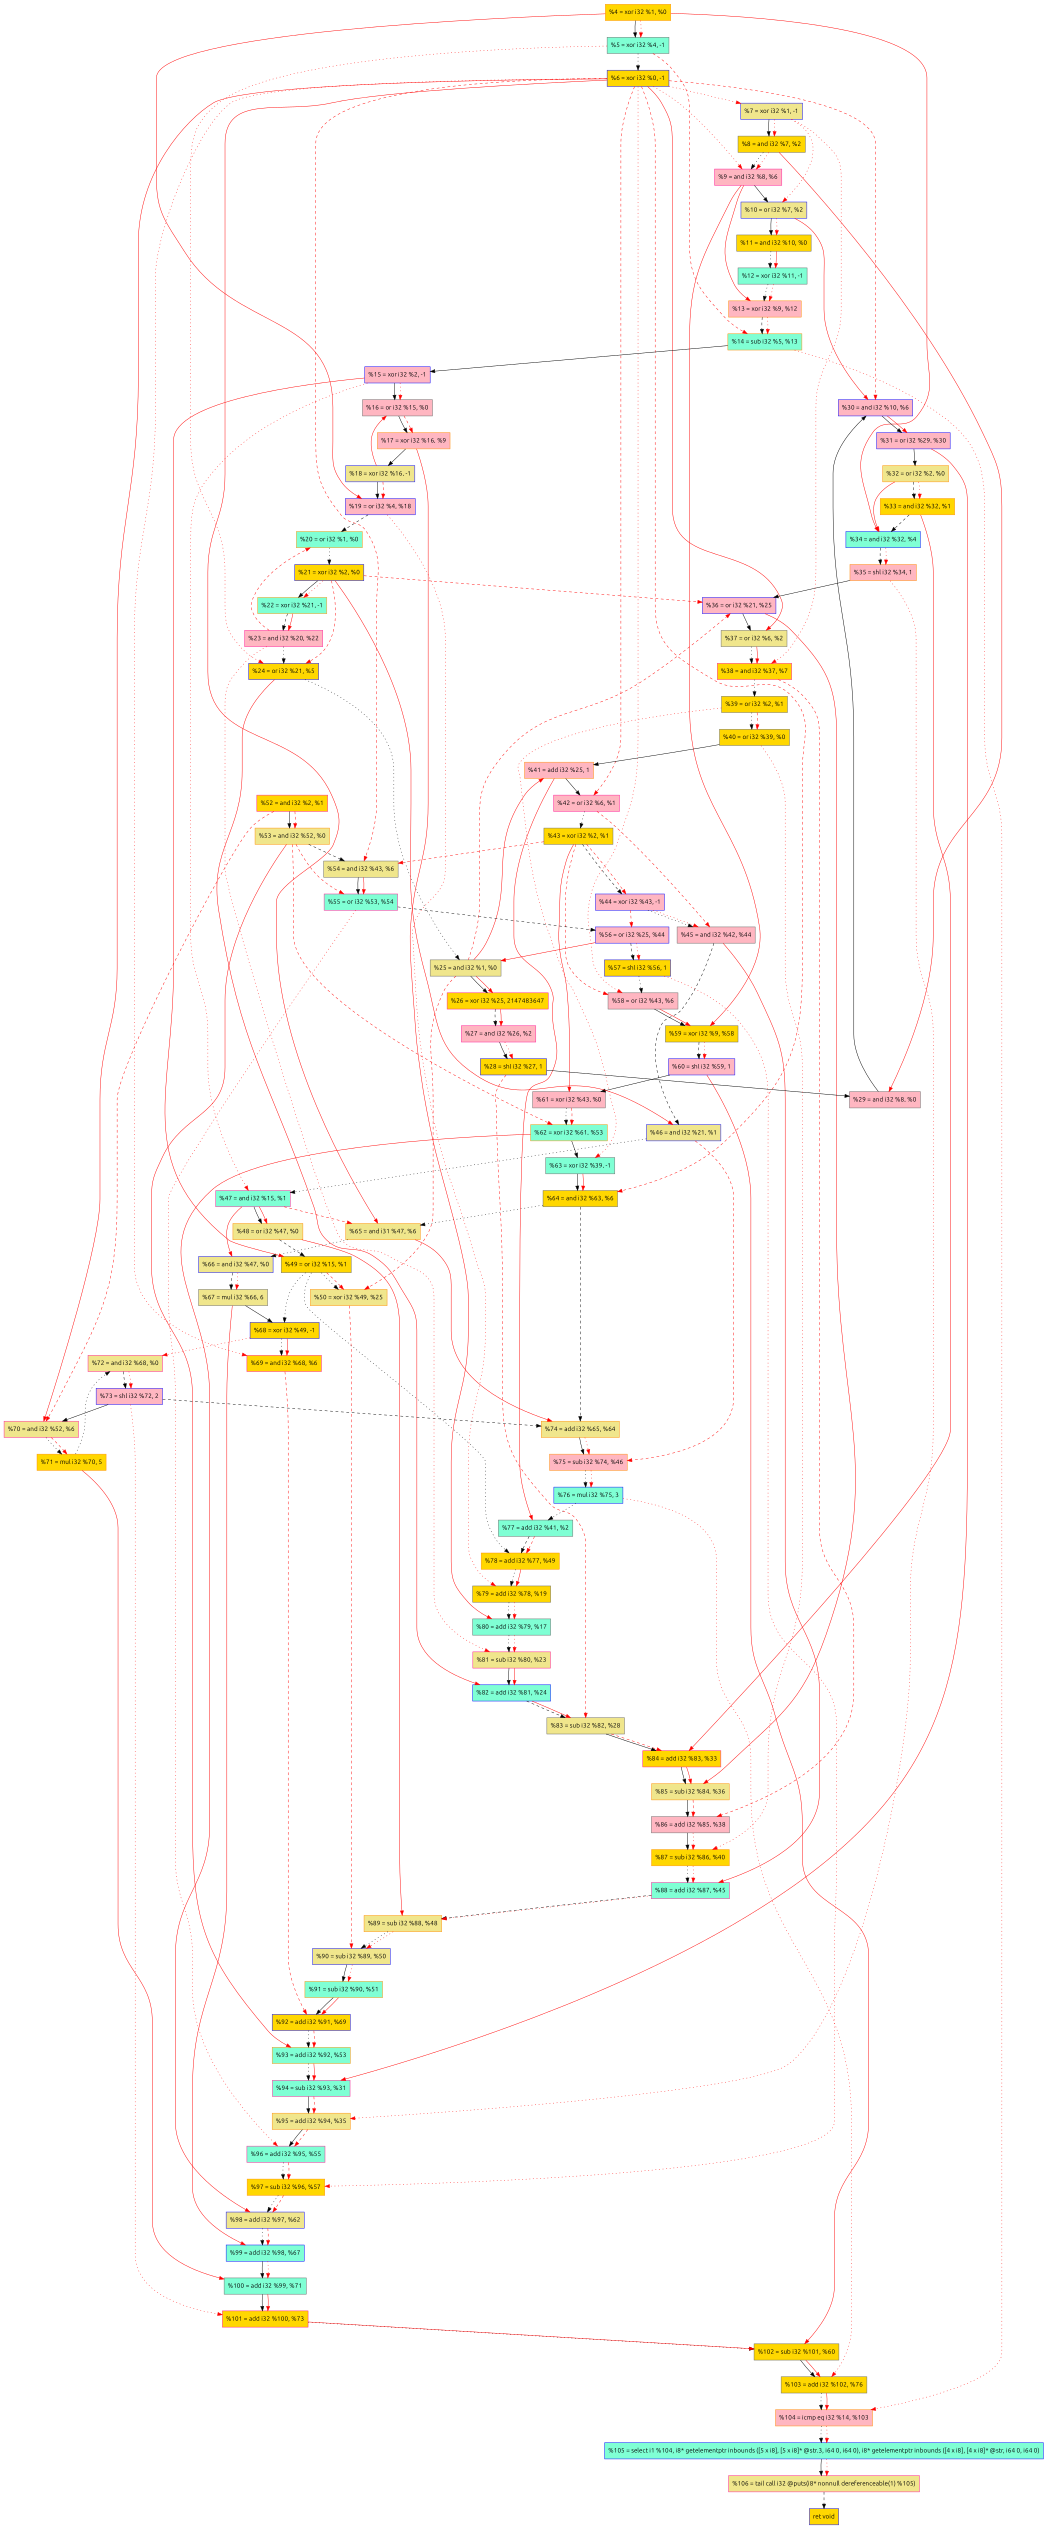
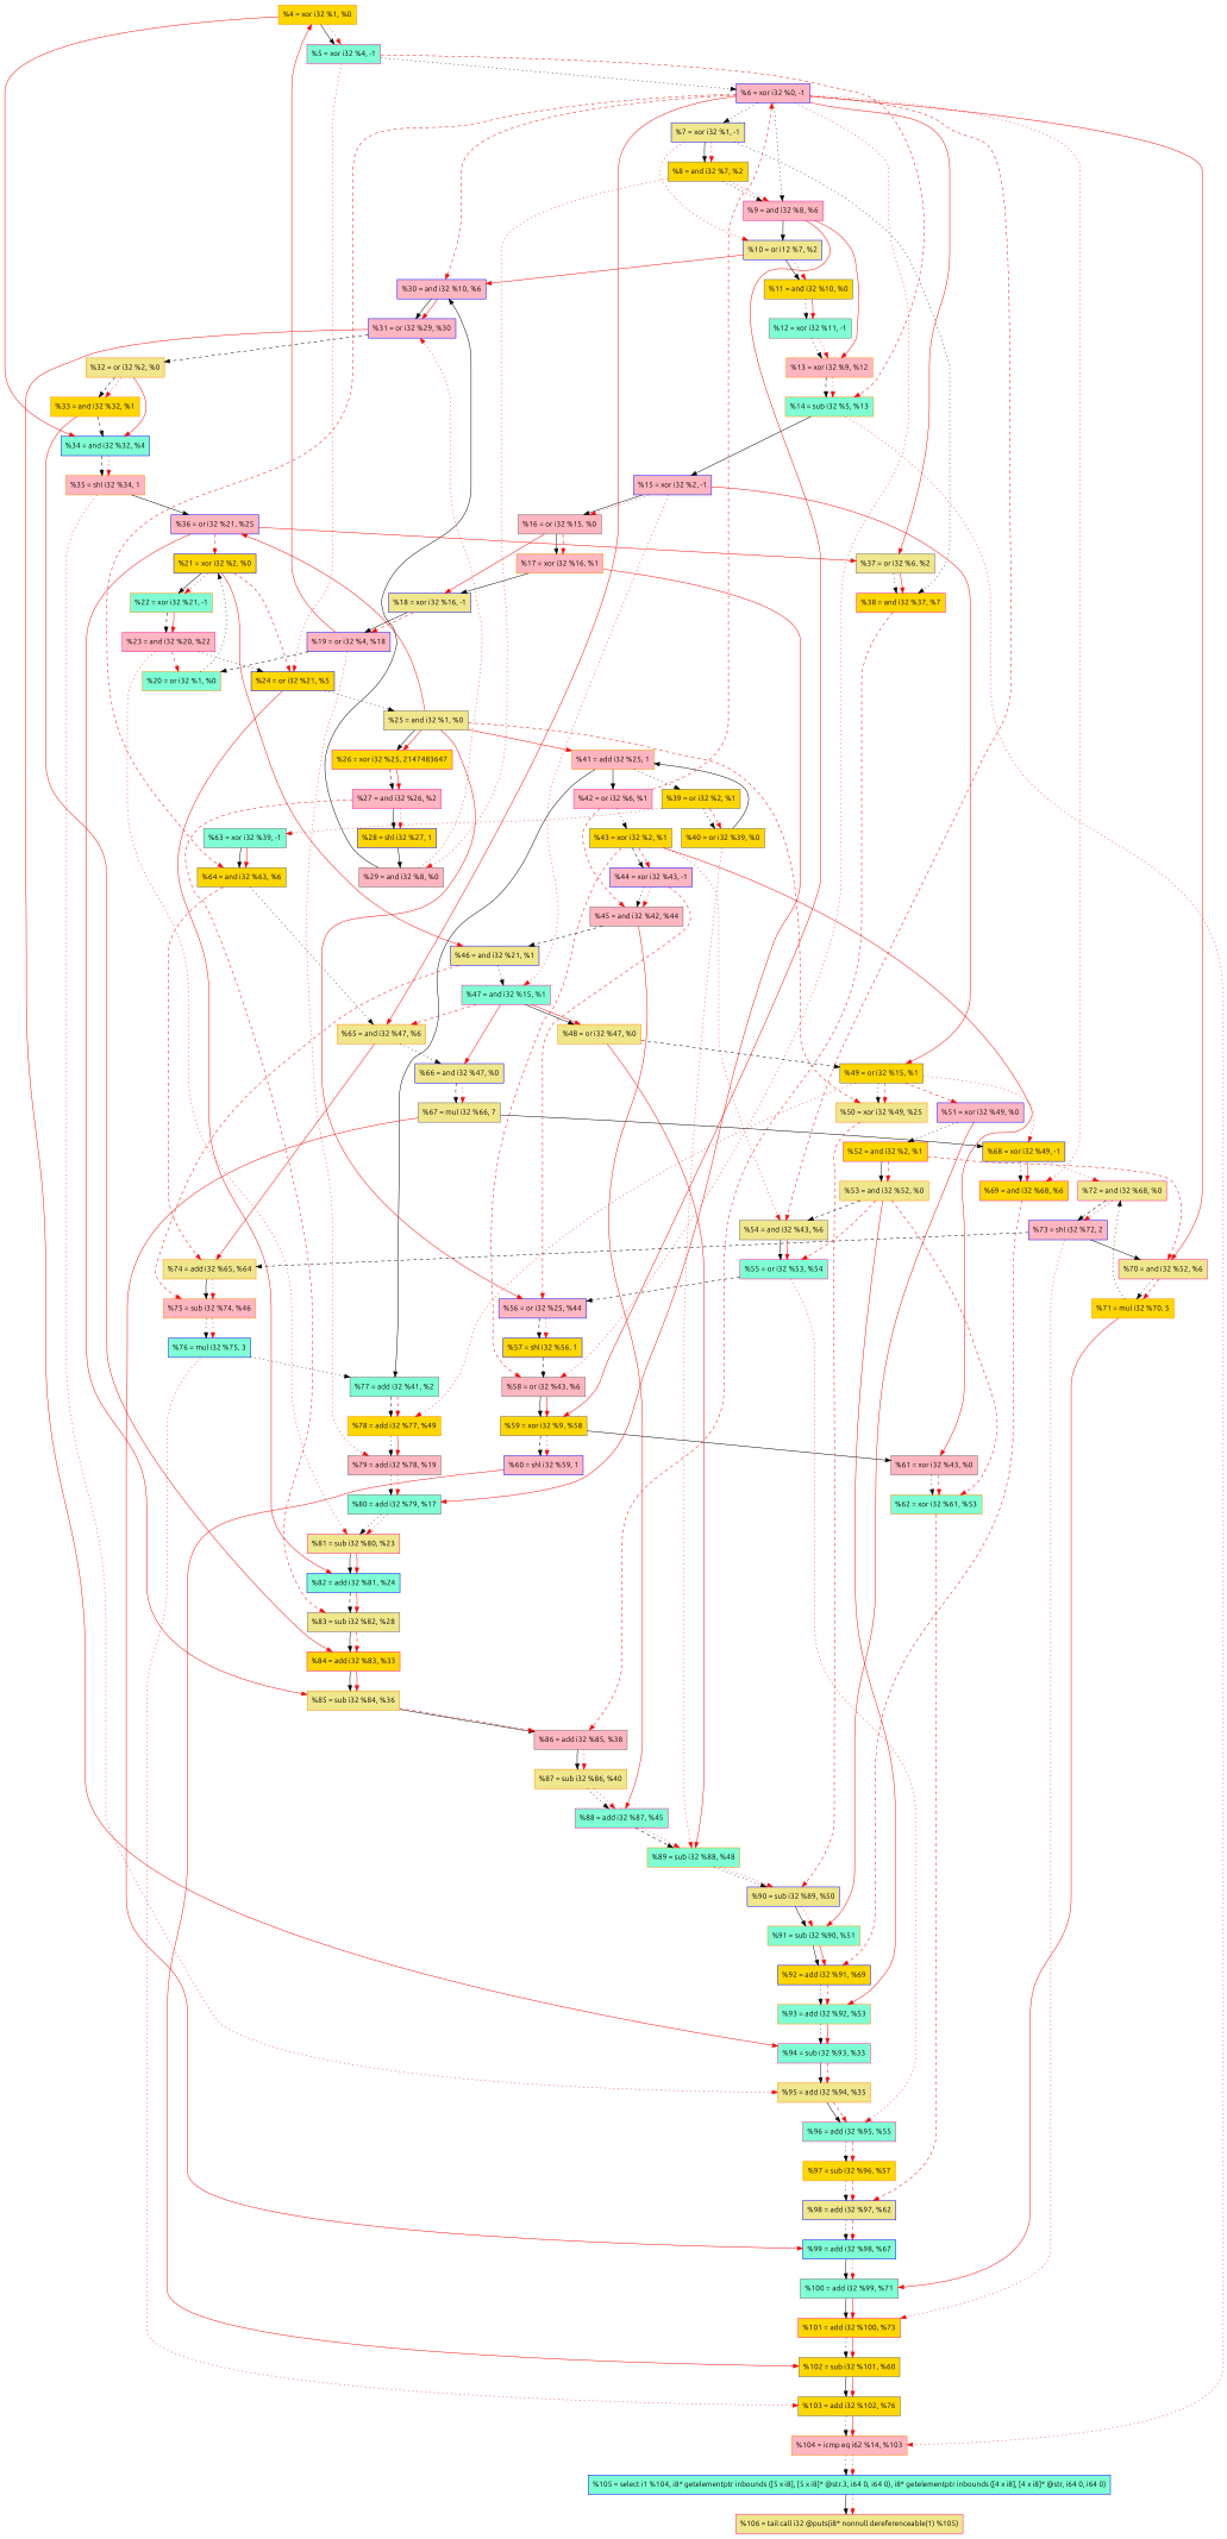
  digraph {
    fontname=Ubuntu
    node [color=blue fillcolor=gold fontname=Ubuntu shape=record style=filled]
    edge [fontname=Ubuntu style=solid color=red]
    n1 [color=darkorange label="  %4 = xor i32 %1, %0"]
-   n2 [color=gray40 fillcolor=aquamarine label="  %5 = xor i32 %4, -1"]
+   n2 [color=deeppink fillcolor=aquamarine label="  %5 = xor i32 %4, -1"]
    n3 [fillcolor=lightpink label="  %19 = or i32 %4, %18"]
    n4 [fillcolor=aquamarine label="  %34 = and i32 %32, %4"]
-   n5 [label="  %6 = xor i32 %0, -1"]
+   n5 [fillcolor=lightpink label="  %6 = xor i32 %0, -1"]
    n6 [color=darkorange fillcolor=aquamarine label="  %14 = sub i32 %5, %13"]
    n7 [label="  %24 = or i32 %21, %5"]
    n8 [color=darkorange fillcolor=aquamarine label="  %20 = or i32 %1, %0"]
-   n9 [color=gray40 label="  %79 = add i32 %78, %19"]
+   n9 [color=gray40 fillcolor=lightpink label="  %79 = add i32 %78, %19"]
    n10 [color=darkorange fillcolor=lightpink label="  %35 = shl i32 %34, 1"]
    n11 [fillcolor=khaki label="  %7 = xor i32 %1, -1"]
    n12 [color=deeppink fillcolor=lightpink label="  %9 = and i32 %8, %6"]
    n13 [fillcolor=lightpink label="  %30 = and i32 %10, %6"]
    n14 [color=gray40 fillcolor=khaki label="  %37 = or i32 %6, %2"]
    n15 [color=deeppink fillcolor=lightpink label="  %42 = or i32 %6, %1"]
    n16 [color=gray40 fillcolor=khaki label="  %54 = and i32 %43, %6"]
    n17 [color=gray40 fillcolor=lightpink label="  %58 = or i32 %43, %6"]
    n18 [color=gray40 label="  %64 = and i32 %63, %6"]
-   n19 [color=darkorange fillcolor=khaki label="%65 = and i31 %47, %6"]
+   n19 [color=darkorange fillcolor=khaki label="  %65 = and i32 %47, %6"]
    n20 [color=deeppink label="  %69 = and i32 %68, %6"]
    n21 [color=deeppink fillcolor=khaki label="  %70 = and i32 %52, %6"]
    n22 [fillcolor=lightpink label="  %15 = xor i32 %2, -1"]
-   n23 [color=darkorange fillcolor=lightpink label="  %104 = icmp eq i32 %14, %103"]
+   n23 [color=darkorange fillcolor=lightpink label="%104 = icmp eq i62 %14, %103"]
    n24 [color=gray40 fillcolor=khaki label="  %25 = and i32 %1, %0"]
    n25 [fillcolor=aquamarine label="  %82 = add i32 %81, %24"]
    n26 [color=gray40 label="  %8 = and i32 %7, %2"]
-   n27 [fillcolor=khaki label="  %10 = or i32 %7, %2"]
+   n27 [fillcolor=khaki label="%10 = or i12 %7, %2"]
    n28 [color=deeppink label="  %38 = and i32 %37, %7"]
    n29 [color=darkorange fillcolor=lightpink label="  %13 = xor i32 %9, %12"]
    n30 [color=gray40 label="  %59 = xor i32 %9, %58"]
    n31 [fillcolor=lightpink label="  %31 = or i32 %29, %30"]
    n32 [color=gray40 label="  %43 = xor i32 %2, %1"]
    n33 [color=gray40 fillcolor=lightpink label="  %45 = and i32 %42, %44"]
    n34 [color=deeppink fillcolor=aquamarine label="  %55 = or i32 %53, %54"]
    n35 [color=darkorange fillcolor=khaki label="  %74 = add i32 %65, %64"]
    n36 [fillcolor=khaki label="  %66 = and i32 %47, %0"]
    n37 [label="  %92 = add i32 %91, %69"]
    n38 [color=darkorange label="  %71 = mul i32 %70, 5"]
    n39 [color=gray40 fillcolor=lightpink label="  %29 = and i32 %8, %0"]
    n40 [color=gray40 label="  %11 = and i32 %10, %0"]
    n41 [color=gray40 label="  %39 = or i32 %2, %1"]
    n42 [color=gray40 fillcolor=lightpink label="  %86 = add i32 %85, %38"]
    n43 [fillcolor=lightpink label="  %60 = shl i32 %59, 1"]
    n44 [color=gray40 fillcolor=aquamarine label="  %12 = xor i32 %11, -1"]
    n45 [color=gray40 fillcolor=lightpink label="  %16 = or i32 %15, %0"]
    n46 [color=deeppink fillcolor=aquamarine label="  %47 = and i32 %15, %1"]
    n47 [color=gray40 label="  %49 = or i32 %15, %1"]
    n48 [fillcolor=aquamarine label="  %105 = select i1 %104, i8* getelementptr inbounds ([5 x i8], [5 x i8]* @str.3, i64 0, i64 0), i8* getelementptr inbounds ([4 x i8], [4 x i8]* @str, i64 0, i64 0)"]
-   n49 [color=darkorange fillcolor=lightpink label="%17 = xor i32 %16, %9"]
+   n49 [color=darkorange fillcolor=lightpink label="  %17 = xor i32 %16, %1"]
    n50 [fillcolor=khaki label="  %18 = xor i32 %16, -1"]
    n51 [color=darkorange fillcolor=khaki label="  %48 = or i32 %47, %0"]
    n52 [color=darkorange fillcolor=khaki label="  %50 = xor i32 %49, %25"]
+   n53 [fillcolor=lightpink label="  %51 = xor i32 %49, %0"]
    n54 [label="  %68 = xor i32 %49, -1"]
    n55 [color=darkorange label="  %78 = add i32 %77, %49"]
    n56 [color=gray40 fillcolor=aquamarine label="  %80 = add i32 %79, %17"]
    n57 [color=deeppink fillcolor=khaki label="  %81 = sub i32 %80, %23"]
    n58 [label="  %21 = xor i32 %2, %0"]
    n59 [color=darkorange fillcolor=aquamarine label="  %22 = xor i32 %21, -1"]
    n60 [fillcolor=lightpink label="  %36 = or i32 %21, %25"]
    n61 [fillcolor=khaki label="  %46 = and i32 %21, %1"]
    n62 [color=deeppink fillcolor=lightpink label="  %23 = and i32 %20, %22"]
    n63 [color=darkorange fillcolor=khaki label="  %85 = sub i32 %84, %36"]
    n64 [color=darkorange fillcolor=lightpink label="  %75 = sub i32 %74, %46"]
    n65 [color=deeppink label="  %26 = xor i32 %25, 2147483647"]
    n66 [color=darkorange fillcolor=lightpink label="  %41 = add i32 %25, 1"]
    n67 [fillcolor=lightpink label="  %56 = or i32 %25, %44"]
    n68 [color=gray40 fillcolor=khaki label="  %83 = sub i32 %82, %28"]
    n69 [color=deeppink fillcolor=lightpink label="  %27 = and i32 %26, %2"]
    n70 [color=gray40 fillcolor=aquamarine label="  %77 = add i32 %41, %2"]
    n71 [fillcolor=khaki label="  %90 = sub i32 %89, %50"]
    n72 [label="  %57 = shl i32 %56, 1"]
    n73 [label="  %28 = shl i32 %27, 1"]
    n74 [color=deeppink label="  %84 = add i32 %83, %33"]
    n75 [color=darkorange fillcolor=khaki label="  %32 = or i32 %2, %0"]
-   n76 [color=deeppink fillcolor=aquamarine label="  %94 = sub i32 %93, %31"]
+   n76 [color=deeppink fillcolor=aquamarine label="%94 = sub i32 %93, %33"]
    n77 [color=darkorange label="  %33 = and i32 %32, %1"]
    n78 [color=darkorange fillcolor=khaki label="  %95 = add i32 %94, %35"]
    n79 [color=deeppink fillcolor=aquamarine label="  %96 = add i32 %95, %55"]
    n80 [color=gray40 label="  %40 = or i32 %39, %0"]
    n81 [color=gray40 fillcolor=aquamarine label="  %63 = xor i32 %39, -1"]
-   n82 [color=darkorange label="  %87 = sub i32 %86, %40"]
+   n82 [color=darkorange fillcolor=khaki label="  %87 = sub i32 %86, %40"]
    n83 [color=deeppink fillcolor=aquamarine label="  %88 = add i32 %87, %45"]
    n84 [fillcolor=lightpink label="  %44 = xor i32 %43, -1"]
    n85 [color=gray40 fillcolor=lightpink label="  %61 = xor i32 %43, %0"]
    n86 [color=darkorange fillcolor=aquamarine label="  %62 = xor i32 %61, %53"]
-   n87 [color=darkorange fillcolor=khaki label="  %89 = sub i32 %88, %48"]
+   n87 [color=darkorange fillcolor=aquamarine label="  %89 = sub i32 %88, %48"]
    n88 [fillcolor=aquamarine label="  %76 = mul i32 %75, 3"]
-   n89 [color=gray40 fillcolor=khaki label="%67 = mul i32 %66, 6"]
+   n89 [color=gray40 fillcolor=khaki label="  %67 = mul i32 %66, 7"]
    n90 [color=deeppink label="  %52 = and i32 %2, %1"]
    n91 [color=darkorange fillcolor=aquamarine label="  %91 = sub i32 %90, %51"]
    n92 [color=deeppink fillcolor=khaki label="  %72 = and i32 %68, %0"]
    n93 [color=darkorange fillcolor=khaki label="  %53 = and i32 %52, %0"]
    n94 [color=darkorange fillcolor=aquamarine label="  %93 = add i32 %92, %53"]
    n95 [fillcolor=khaki label="  %98 = add i32 %97, %62"]
    n96 [color=darkorange label="  %97 = sub i32 %96, %57"]
    n97 [color=gray40 label="  %102 = sub i32 %101, %60"]
    n98 [color=gray40 label="  %103 = add i32 %102, %76"]
    n99 [fillcolor=aquamarine label="  %99 = add i32 %98, %67"]
    n100 [color=gray40 fillcolor=aquamarine label="  %100 = add i32 %99, %71"]
    n101 [fillcolor=lightpink label="  %73 = shl i32 %72, 2"]
    n102 [color=deeppink label="  %101 = add i32 %100, %73"]
    n103 [color=deeppink fillcolor=khaki label="  %106 = tail call i32 @puts(i8* nonnull dereferenceable(1) %105)"]
-   n104 [label="  ret void"]
    n1 -> n2 [color=""]
    n1 -> n2 [style=dotted]
-   n1 -> n3
+   n3 -> n1
    n1 -> n4
    n2 -> n5 [style=dotted color=""]
    n2 -> n6 [style=dashed]
    n2 -> n7 [style=dotted]
    n3 -> n8 [style=dashed color=""]
    n3 -> n9 [style=dotted]
    n4 -> n10 [style=dashed color=""]
    n4 -> n10 [style=dotted]
-   n5 -> n11 [style=dotted]
-   n5 -> n12 [style=dotted]
+   n5 -> n11 [style=dotted color=""]
+   n5 -> n12 [color=black style=dotted]
    n5 -> n13 [style=dashed]
    n5 -> n14
-   n5 -> n15 [style=dashed]
+   n15 -> n5 [style=dashed]
    n5 -> n16 [style=dashed]
    n5 -> n17 [style=dotted]
    n5 -> n18 [style=dashed]
    n5 -> n19
    n5 -> n20 [style=dotted]
    n5 -> n21
    n6 -> n22 [color=""]
    n6 -> n23 [style=dotted]
    n7 -> n24 [style=dotted color=""]
    n7 -> n25
    n8 -> n58 [style=dotted color=""]
    n9 -> n56 [style=dotted color=""]
    n9 -> n56 [style=dotted]
    n10 -> n60 [color=""]
    n10 -> n78 [style=dotted]
    n11 -> n26 [color=""]
    n11 -> n26 [style=dotted]
    n11 -> n27 [style=dotted]
-   n11 -> n28 [style=dotted]
+   n11 -> n28 [color=black style=dotted]
    n12 -> n27 [color=""]
    n12 -> n29
    n12 -> n30
    n13 -> n31 [color=""]
    n13 -> n31
    n14 -> n28 [style=dotted color=""]
    n14 -> n28
    n15 -> n32 [style=dotted color=""]
    n15 -> n33 [style=dashed]
    n16 -> n34 [color=""]
    n16 -> n34
    n17 -> n30 [color=""]
    n17 -> n30
    n18 -> n19 [style=dotted color=""]
-   n18 -> n35 [color=black style=dashed]
+   n18 -> n35 [style=dashed]
    n19 -> n35
    n19 -> n36 [style=dotted color=""]
    n20 -> n37 [style=dashed]
    n21 -> n38 [style=dotted color=""]
    n21 -> n38 [style=dashed]
    n22 -> n45 [color=""]
    n22 -> n45 [style=dotted]
    n22 -> n46 [style=dotted]
    n22 -> n47
    n23 -> n48 [style=dotted color=""]
    n23 -> n48 [style=dotted]
    n24 -> n52 [style=dashed]
-   n24 -> n60 [style=dashed]
+   n24 -> n60
    n24 -> n65 [color=""]
    n24 -> n65
    n24 -> n66
-   n67 -> n24
+   n24 -> n67
    n25 -> n68 [style=dashed color=""]
    n25 -> n68
    n26 -> n12 [style=dotted color=""]
    n26 -> n12 [style=dotted]
-   n26 -> n39
+   n26 -> n39 [style=dotted]
    n27 -> n13
    n27 -> n40 [color=""]
    n27 -> n40 [style=dotted]
-   n28 -> n41 [style=dotted color=""]
+   n66 -> n41 [style=dotted color=""]
    n28 -> n42 [style=dashed]
    n29 -> n6 [style=dashed color=""]
    n29 -> n6 [style=dotted]
    n30 -> n43 [style=dashed color=""]
    n30 -> n43 [style=dotted]
-   n31 -> n75 [color=""]
+   n31 -> n75 [style=dashed color=""]
    n31 -> n76
-   n32 -> n16 [style=dashed]
+   n32 -> n16 [style=dotted]
    n32 -> n17 [style=dashed]
    n32 -> n84 [style=dashed color=""]
    n32 -> n84 [style=dashed]
    n32 -> n85
    n33 -> n61 [style=dashed color=""]
    n33 -> n83
    n34 -> n67 [style=dashed color=""]
    n34 -> n79 [style=dotted]
    n35 -> n64 [color=""]
    n35 -> n64 [style=dotted]
    n36 -> n89 [style=dashed color=""]
    n36 -> n89 [style=dotted]
    n37 -> n94 [style=dotted color=""]
    n37 -> n94 [style=dashed]
    n38 -> n92 [style=dotted color=""]
    n38 -> n100
    n39 -> n13 [color=""]
+   n39 -> n31 [style=dotted]
    n40 -> n44 [style=dotted color=""]
    n40 -> n44
    n41 -> n80 [style=dotted color=""]
    n41 -> n80 [style=dashed]
    n41 -> n81 [style=dotted]
    n42 -> n82 [color=""]
    n42 -> n82 [style=dotted]
-   n43 -> n85 [color=""]
+   n30 -> n85 [color=""]
    n43 -> n97
    n44 -> n29 [style=dotted color=""]
    n44 -> n29 [style=dotted]
    n45 -> n49 [color=""]
    n45 -> n49 [style=dashed]
-   n50 -> n45
+   n45 -> n50
    n46 -> n19 [style=dashed]
    n46 -> n36
    n46 -> n51 [color=""]
    n46 -> n51
    n47 -> n52 [style=dotted color=""]
    n47 -> n52 [style=dashed]
-   n47 -> n54 [color=black style=dotted]
-   n47 -> n55 [color=black style=dotted]
+   n47 -> n53 [style=dashed]
+   n47 -> n54 [style=dotted]
+   n47 -> n55 [style=dotted]
    n48 -> n103 [color=""]
    n48 -> n103 [style=dotted]
    n49 -> n50 [color=""]
    n49 -> n56
    n50 -> n3 [color=""]
    n50 -> n3 [style=dashed]
    n51 -> n47 [style=dashed color=""]
    n51 -> n87
    n52 -> n71 [style=dashed]
+   n53 -> n90 [style=dotted color=""]
+   n53 -> n91
    n54 -> n20 [style=dotted color=""]
    n54 -> n20
    n54 -> n92 [style=dotted]
    n55 -> n9 [style=dotted color=""]
    n55 -> n9
    n56 -> n57 [style=dotted color=""]
    n56 -> n57 [style=dotted]
    n57 -> n25 [color=""]
    n57 -> n25
    n58 -> n7 [style=dashed]
    n58 -> n59 [color=""]
    n58 -> n59 [style=dotted]
-   n58 -> n60 [style=dashed]
+   n60 -> n58 [style=dashed]
    n58 -> n61
    n59 -> n62 [style=dashed color=""]
    n59 -> n62
-   n60 -> n14 [color=""]
+   n60 -> n14
    n60 -> n63
    n61 -> n46 [style=dotted color=""]
    n61 -> n64 [style=dashed]
    n62 -> n7 [style=dotted color=""]
    n62 -> n8 [style=dashed]
    n62 -> n57 [style=dotted]
    n63 -> n42 [color=""]
    n63 -> n42 [style=dashed]
    n64 -> n88 [style=dotted color=""]
    n64 -> n88 [style=dotted]
    n65 -> n69 [style=dashed color=""]
    n65 -> n69
    n66 -> n15 [color=""]
-   n66 -> n70
+   n66 -> n70 [color=black]
    n67 -> n72 [style=dashed color=""]
    n67 -> n72 [style=dotted]
    n68 -> n74 [color=""]
    n68 -> n74 [style=dashed]
    n69 -> n73 [color=""]
    n69 -> n73 [style=dotted]
    n70 -> n55 [style=dashed color=""]
    n70 -> n55 [style=dashed]
    n71 -> n91 [color=""]
    n71 -> n91 [style=dotted]
-   n72 -> n17 [style=dotted color=""]
-   n72 -> n96 [style=dotted]
+   n72 -> n17 [style=dashed color=""]
    n73 -> n39 [color=""]
-   n73 -> n68 [style=dashed]
+   n69 -> n68 [style=dashed]
    n74 -> n63 [color=""]
    n74 -> n63
    n75 -> n4
    n75 -> n77 [style=dashed color=""]
    n75 -> n77 [style=dotted]
    n76 -> n78 [color=""]
    n76 -> n78 [style=dashed]
    n77 -> n4 [style=dashed color=""]
    n77 -> n74
    n78 -> n79 [color=""]
    n78 -> n79 [style=dashed]
    n79 -> n96 [style=dotted color=""]
    n79 -> n96 [style=dashed]
    n80 -> n66 [color=""]
-   n80 -> n82 [style=dotted]
+   n80 -> n87 [style=dotted]
    n81 -> n18 [color=""]
    n81 -> n18
    n82 -> n83 [style=dotted color=""]
    n82 -> n83 [style=dotted]
    n83 -> n87 [style=dashed color=""]
    n83 -> n87 [style=dotted]
    n84 -> n33 [style=dotted color=""]
    n84 -> n33 [style=dotted]
    n84 -> n67 [style=dashed]
    n85 -> n86 [style=dotted color=""]
    n85 -> n86 [style=dashed]
-   n86 -> n81 [color=""]
-   n86 -> n95
+   n86 -> n95 [style=dashed]
    n87 -> n71 [style=dotted color=""]
    n87 -> n71 [style=dotted]
    n88 -> n70 [style=dotted color=""]
    n88 -> n98 [style=dotted]
    n89 -> n54 [color=""]
    n89 -> n99
    n90 -> n21 [style=dashed]
    n90 -> n93 [color=""]
    n90 -> n93 [style=dashed]
    n91 -> n37 [color=""]
    n91 -> n37
    n92 -> n101 [style=dashed color=""]
    n92 -> n101 [style=dotted]
    n93 -> n16 [style=dashed color=""]
    n93 -> n34 [style=dashed]
    n93 -> n86 [style=dashed]
    n93 -> n94
    n94 -> n76 [style=dotted color=""]
    n94 -> n76
    n95 -> n99 [style=dotted color=""]
    n95 -> n99 [style=dashed]
    n96 -> n95 [style=dotted color=""]
    n96 -> n95 [style=dashed]
    n97 -> n98 [color=""]
    n97 -> n98
    n98 -> n23 [style=dotted color=""]
    n98 -> n23
    n99 -> n100 [color=""]
    n99 -> n100 [style=dotted]
    n100 -> n102 [color=""]
    n100 -> n102
    n101 -> n21 [color=""]
    n101 -> n35 [style=dashed color=""]
    n101 -> n102 [style=dotted]
    n102 -> n97 [style=dotted color=""]
    n102 -> n97
-   n103 -> n104 [style=dashed color=""]
  }
